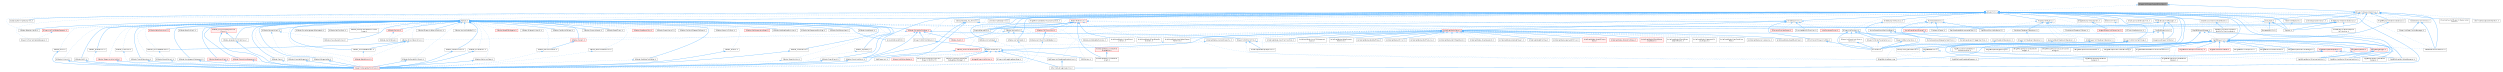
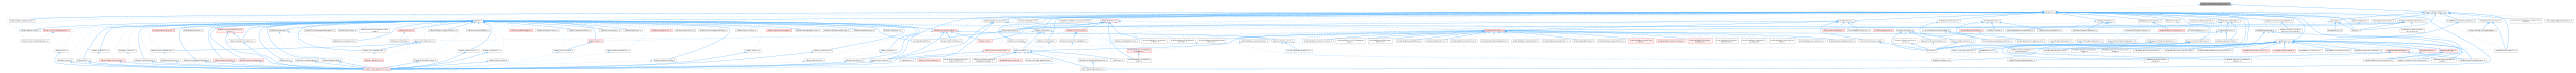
  digraph {
    fontname="Source Code Pro"
    node [color=grey40 fillcolor=white fontname="Source Code Pro" fontsize=10 shape=box style=filled]
    edge [color=steelblue1 dir=back fontname="Source Code Pro" fontsize=10 labelfontname=Helvetica labelfontsize=10 style=bold]
    n1 [color=gray40 fillcolor=grey60 fontcolor=black height=0.2 label="BlueprintPropertyGuidProvider.h" width=0.4]
    n2 [height=0.2 label="Blueprint.h" width=0.4]
    n3 [height=0.2 label="BlueprintGeneratedClass.h" width=0.4]
    n4 [height=0.2 label="AnimBlueprint.h" width=0.4]
    n5 [height=0.2 label="Engine.h" width=0.4]
    n6 [height=0.2 label="EngineSharedPCH.h" width=0.4]
    n7 [height=0.2 label="AnimBlueprintFactory.h" width=0.4]
    n8 [height=0.2 label="BPVariableDragDropAction.h" width=0.4]
    n9 [height=0.2 label="BehaviorTree.h" width=0.4]
    n10 [height=0.2 label="BlueprintEditor.h" width=0.4]
    n11 [height=0.2 label="MyBlueprintItemDragDropAction.h" width=0.4]
    n12 [height=0.2 label="BlueprintEditorModule.h" width=0.4]
    n13 [height=0.2 label="BlueprintEditorSettings.h" width=0.4]
    n14 [height=0.2 label="BlueprintEditorUtils.h" width=0.4]
    n15 [height=0.2 label="GameModeInfoCustomizer.h" width=0.4]
    n16 [height=0.2 label="BlueprintFactory.h" width=0.4]
    n17 [height=0.2 label="BlueprintVariableNodeSpawner.h" width=0.4]
    n18 [height=0.2 label="DisplayClusterBlueprint.h" width=0.4]
    n19 [height=0.2 label="EdGraphSchema_K2_Actions.h" width=0.4]
    n20 [height=0.2 label="RigVMBlueprint.h" width=0.4]
    n21 [height=0.2 label="RigVMEdGraphFunctionRefNode\lSpawner.h" width=0.4]
    n22 [height=0.2 label="RigVMEdGraphEnumNodeSpawner.h" width=0.4]
    n23 [height=0.2 label="RigVMEdGraphTemplateNode\lSpawner.h" width=0.4]
    n24 [height=0.2 label="RigVMEdGraphUnitNodeSpawner.h" width=0.4]
    n25 [height=0.2 label="RigVMEdGraphVariableNode\lSpawner.h" width=0.4]
    n26 [height=0.2 label="FindInBlueprintManager.h" width=0.4]
    n27 [height=0.2 label="GameplayAbilityBlueprint.h" width=0.4]
    n28 [height=0.2 label="GeometryCollectionAssetNodes.h" width=0.4]
    n29 [height=0.2 label="K2Node.h" width=0.4]
    n30 [height=0.2 label="K2Node_FunctionEntry.h" width=0.4]
    n31 [height=0.2 label="K2Node_MakeVariable.h" width=0.4]
    n32 [height=0.2 label="K2Node_Variable.h" width=0.4]
    n33 [height=0.2 label="K2Node_VariableGet.h" width=0.4]
    n34 [height=0.2 label="K2Node_VariableSet.h" width=0.4]
    n35 [height=0.2 label="KismetEditorUtilities.h" width=0.4]
    n36 [height=0.2 label="LevelScriptBlueprint.h" width=0.4]
    n37 [height=0.2 label="LevelSequenceDirector.h" width=0.4]
    n38 [color=red height=0.2 label="MemberReference.h" width=0.4]
    n39 [height=0.2 label="MovementUtils.h" width=0.4]
    n40 [height=0.2 label="MovieSceneEvent.h" width=0.4]
    n41 [height=0.2 label="MovieSceneEventSectionBase.h" width=0.4]
    n42 [height=0.2 label="RigVMVariableDetailCustomization.h" width=0.4]
    n43 [height=0.2 label="SCS_Node.h" width=0.4]
    n44 [height=0.2 label="ThumbnailHelpers.h" width=0.4]
    n45 [height=0.2 label="TimelineTemplate.h" width=0.4]
    n46 [height=0.2 label="WidgetBlueprintCompiler.h" width=0.4]
    n47 [height=0.2 label="AnimBlueprintGeneratedClass.h" width=0.4]
    n48 [height=0.2 label="DisplayClusterBlueprintGenerated\lClass.h" width=0.4]
    n49 [height=0.2 label="InheritableComponentHandler.h" width=0.4]
    n50 [height=0.2 label="RigVMBlueprintGeneratedClass.h" width=0.4]
    n51 [color=red fillcolor="#FFF0F0" height=0.2 label="AnimGraphNode_Base.h" width=0.4]
    n52 [color=red fillcolor="#FFF0F0" height=0.2 label="AnimInstanceProxy.h" width=0.4]
    n53 [height=0.2 label="EditorParentPlayerListObj.h" width=0.4]
    n54 [color=red fillcolor="#FFF0F0" height=0.2 label="IPersonaPreviewScene.h" width=0.4]
    n55 [height=0.2 label="PreviewMeshCollection.h" width=0.4]
    n56 [height=0.2 label="UnrealEdSharedPCH.h" width=0.4]
    n57 [height=0.2 label="UnrealEd.h" width=0.4]
    n58 [height=0.2 label="BTTask_RunBehavior.h" width=0.4]
    n59 [height=0.2 label="BlueprintDragDropMenuItem.h" width=0.4]
    n60 [color=red fillcolor="#FFF0F0" height=0.2 label="BlueprintEditorModes.h" width=0.4]
    n61 [height=0.2 label="IDisplayClusterConfigurator\lBlueprintEditor.h" width=0.4]
    n62 [height=0.2 label="SBlueprintEditorSelected\lDebugObjectWidget.h" width=0.4]
    n63 [height=0.2 label="SMyBlueprint.h" width=0.4]
    n64 [height=0.2 label="SSCSEditor.h" width=0.4]
    n65 [color=red fillcolor="#FFF0F0" height=0.2 label="WidgetBlueprintEditor.h" width=0.4]
    n66 [height=0.2 label="BlueprintTypePromotion.h" width=0.4]
    n67 [height=0.2 label="RigVMNewEditor.h" width=0.4]
    n68 [height=0.2 label="SRigVMActionMenu.cpp" width=0.4]
    n69 [height=0.2 label="AnimGraphNodeAlphaOptions.h" width=0.4]
    n70 [height=0.2 label="BlueprintFunctionLibrary\lFactory.h" width=0.4]
    n71 [height=0.2 label="BlueprintInterfaceFactory.h" width=0.4]
    n72 [height=0.2 label="BlueprintMacroFactory.h" width=0.4]
    n73 [color=red fillcolor="#FFF0F0" height=0.2 label="AnimGraphNode_LinkedAnim\lGraphBase.h" width=0.4]
    n74 [color=red fillcolor="#FFF0F0" height=0.2 label="BlueprintGraphDefinitions.h" width=0.4]
    n75 [height=0.2 label="RigVMEdGraphSchema.h" width=0.4]
    n76 [height=0.2 label="RigVMGraphDetailCustomization.h" width=0.4]
    n77 [height=0.2 label="RigVMLocalVariableDetail\lCustomization.h" width=0.4]
    n78 [height=0.2 label="RigVMCommentNodeDetailCustomization.h" width=0.4]
    n79 [color=red fillcolor="#FFF0F0" height=0.2 label="RigVMEdGraphNodeSpawner.h" width=0.4]
    n80 [color=red fillcolor="#FFF0F0" height=0.2 label="RigVMEditorBlueprintLibrary.h" width=0.4]
    n81 [color=red fillcolor="#FFF0F0" height=0.2 label="RigVMTreeToolkitNode.h" width=0.4]
    n82 [height=0.2 label="RigVMVariantDetailCustomization.h" width=0.4]
    n83 [height=0.2 label="SRigVMDetailsInspector.h" width=0.4]
    n84 [height=0.2 label="SRigVMExecutionStackView.h" width=0.4]
    n85 [height=0.2 label="SRigVMGraphBreakLinksWidget.h" width=0.4]
    n86 [height=0.2 label="SRigVMGraphChangePinType.h" width=0.4]
    n87 [height=0.2 label="SRigVMGraphFunctionBulkEdit\lWidget.h" width=0.4]
    n88 [height=0.2 label="SRigVMGraphFunctionLocalization\lWidget.h" width=0.4]
    n89 [color=red fillcolor="#FFF0F0" height=0.2 label="SRigVMGraphNode.h" width=0.4]
    n90 [height=0.2 label="SRigVMGraphPinUserDataPath.h" width=0.4]
    n91 [height=0.2 label="SRigVMGraphPinVariableBinding.h" width=0.4]
    n92 [color=red fillcolor="#FFF0F0" height=0.2 label="SRigVMLogWidget.h" width=0.4]
    n93 [height=0.2 label="FindInBlueprints.h" width=0.4]
    n94 [height=0.2 label="ImaginaryBlueprintData.h" width=0.4]
    n95 [height=0.2 label="ReplaceNodeReferencesHelper.h" width=0.4]
    n96 [height=0.2 label="GeometryCollectionStatic\lMeshToCollectionNode.h" width=0.4]
    n97 [height=0.2 label="K2Node_AnimNodeReference.h" width=0.4]
    n98 [color=red fillcolor="#FFF0F0" height=0.2 label="BlueprintFieldNodeSpawner.h" width=0.4]
    n99 [height=0.2 label="K2Node_AssignmentStatement.h" width=0.4]
    n100 [color=red fillcolor="#FFF0F0" height=0.2 label="K2Node_BaseAsyncTask.h" width=0.4]
    n101 [color=red fillcolor="#FFF0F0" height=0.2 label="K2Node_BaseMCDelegate.h" width=0.4]
    n102 [height=0.2 label="K2Node_BitmaskLiteral.h" width=0.4]
    n103 [height=0.2 label="K2Node_BreakStruct.h" width=0.4]
    n104 [color=red fillcolor="#FFF0F0" height=0.2 label="K2Node_CallFunction.h" width=0.4]
    n105 [height=0.2 label="K2Node_CastByteToEnum.h" width=0.4]
    n106 [height=0.2 label="K2Node_ClassDynamicCast.h" width=0.4]
    n107 [color=red fillcolor="#FFF0F0" height=0.2 label="K2Node_ConstructObjectFrom\lClass.h" width=0.4]
    n108 [height=0.2 label="K2Node_SpawnActorFromClass.h" width=0.4]
    n109 [height=0.2 label="K2Node_ConvertAsset.h" width=0.4]
    n110 [height=0.2 label="K2Node_Copy.h" width=0.4]
    n111 [height=0.2 label="K2Node_CreateDelegate.h" width=0.4]
    n112 [height=0.2 label="K2Node_DeadClass.h" width=0.4]
    n113 [height=0.2 label="K2Node_DelegateSet.h" width=0.4]
    n114 [height=0.2 label="K2Node_DoOnceMultiInput.h" width=0.4]
    n115 [height=0.2 label="K2Node_DynamicCast.h" width=0.4]
    n116 [height=0.2 label="K2Node_EaseFunction.h" width=0.4]
    n117 [color=red fillcolor="#FFF0F0" height=0.2 label="K2Node_EditablePinBase.h" width=0.4]
    n118 [color=red fillcolor="#FFF0F0" height=0.2 label="K2Node_Tunnel.h" width=0.4]
    n119 [height=0.2 label="K2Node_MacroInstance.h" width=0.4]
    n120 [color=red fillcolor="#FFF0F0" height=0.2 label="K2Node_EnumEquality.h" width=0.4]
    n121 [height=0.2 label="K2Node_EnumLiteral.h" width=0.4]
    n122 [color=red fillcolor="#FFF0F0" height=0.2 label="K2Node_ExecutionSequence.h" width=0.4]
    n123 [height=0.2 label="K2Node_ForEachElementInEnum.h" width=0.4]
    n124 [height=0.2 label="K2Node_FormatText.h" width=0.4]
    n125 [height=0.2 label="K2Node_GenericToText.h" width=0.4]
    n126 [height=0.2 label="K2Node_GetArrayItem.h" width=0.4]
    n127 [height=0.2 label="K2Node_GetClassDefaults.h" width=0.4]
    n128 [height=0.2 label="K2Node_GetDataTableRow.h" width=0.4]
    n129 [color=red fillcolor="#FFF0F0" height=0.2 label="K2Node_GetEnumeratorName.h" width=0.4]
    n130 [height=0.2 label="K2Node_GetNumEnumEntries.h" width=0.4]
    n131 [height=0.2 label="K2Node_GetSequenceBinding.h" width=0.4]
    n132 [height=0.2 label="K2Node_GetSubsystem.h" width=0.4]
    n133 [height=0.2 label="K2Node_IfThenElse.h" width=0.4]
    n134 [height=0.2 label="K2Node_InputAction.h" width=0.4]
    n135 [height=0.2 label="K2Node_InputKey.h" width=0.4]
    n136 [height=0.2 label="K2Node_InputTouch.h" width=0.4]
    n137 [height=0.2 label="K2Node_Knot.h" width=0.4]
    n138 [height=0.2 label="K2Node_Literal.h" width=0.4]
    n139 [height=0.2 label="K2Node_LoadAsset.h" width=0.4]
    n140 [color=red fillcolor="#FFF0F0" height=0.2 label="K2Node_MakeContainer.h" width=0.4]
    n141 [color=red fillcolor="#FFF0F0" height=0.2 label="K2Node_MakeStruct.h" width=0.4]
    n142 [height=0.2 label="K2Node_MapForEach.h" width=0.4]
    n143 [height=0.2 label="K2Node_PureAssignmentStatement.h" width=0.4]
    n144 [height=0.2 label="K2Node_Select.h" width=0.4]
    n145 [height=0.2 label="K2Node_Self.h" width=0.4]
    n146 [height=0.2 label="K2Node_SetForEach.h" width=0.4]
    n147 [height=0.2 label="K2Node_SetVariableOnPersistent\lFrame.h" width=0.4]
    n148 [height=0.2 label="K2Node_SpawnActor.h" width=0.4]
    n149 [height=0.2 label="K2Node_StructMemberGet.h" width=0.4]
    n150 [height=0.2 label="K2Node_StructMemberSet.h" width=0.4]
    n151 [height=0.2 label="K2Node_StructOperation.h" width=0.4]
    n152 [color=red fillcolor="#FFF0F0" height=0.2 label="K2Node_Switch.h" width=0.4]
    n153 [height=0.2 label="K2Node_SwitchEnum.h" width=0.4]
    n154 [color=red fillcolor="#FFF0F0" height=0.2 label="K2Node_TemporaryVariable.h" width=0.4]
    n155 [height=0.2 label="K2Node_Timeline.h" width=0.4]
    n156 [height=0.2 label="K2Node_BlueprintMacroFactory.h" width=0.4]
    n157 [height=0.2 label="K2Node_TunnelBoundary.h" width=0.4]
    n158 [height=0.2 label="K2Node_VariableSetRef.h" width=0.4]
    n159 [height=0.2 label="BlueprintCompilationManager.h" width=0.4]
    n160 [height=0.2 label="AnimGraphNode_BlendBoneBy\lChannel.h" width=0.4]
    n161 [height=0.2 label="AnimGraphNode_LinkedInput\lLiteral.h" width=0.4]
    n162 [height=0.2 label="AnimGraphNode_LinkedAnim\lGraph.h" width=0.4]
    n163 [height=0.2 label="K2Node_CallFunctionOnMember.h" width=0.4]
    n164 [color=red fillcolor="#FFF0F0" height=0.2 label="K2Node_Event.h" width=0.4]
    n165 [color=red fillcolor="#FFF0F0" height=0.2 label="K2Node_FunctionTerminator.h" width=0.4]
    n166 [height=0.2 label="ClipboardTypes.h" width=0.4]
    n167 [color=red fillcolor="#FFF0F0" height=0.2 label="MovieSceneEventChannel.h" width=0.4]
    n168 [height=0.2 label="MovieSceneEventRepeaterSection.h" width=0.4]
    n169 [height=0.2 label="RigVMLocalVariableDetail.h" width=0.4]
    n170 [height=0.2 label="MovieSceneEventTriggerSection.h" width=0.4]
    n171 [height=0.2 label="AnimBlueprintThumbnailRenderer.h" width=0.4]
    n172 [height=0.2 label="BlueprintThumbnailRenderer.h" width=0.4]
    n173 [height=0.2 label="ClassThumbnailRenderer.h" width=0.4]
    n174 [height=0.2 label="FleshAssetThumbnailScene.h" width=0.4]
    n175 [height=0.2 label="SkeletalMeshThumbnailRenderer.h" width=0.4]
    n176 [height=0.2 label="SkeletonThumbnailRenderer.h" width=0.4]
    n177 [color=red fillcolor="#FFF0F0" height=0.2 label="WidgetBlueprintExtension.h" width=0.4]
    n178 [height=0.2 label="AnimGraphNodeBinding.h" width=0.4]
    n179 [height=0.2 label="AnimGraphNode_ApplyAdditive.h" width=0.4]
    n180 [height=0.2 label="AnimGraphNode_ApplyMeshSpace\lAdditive.h" width=0.4]
    n181 [color=red fillcolor="#FFF0F0" height=0.2 label="AnimGraphNode_AssetPlayer\lBase.h" width=0.4]
    n182 [color=red fillcolor="#FFF0F0" height=0.2 label="AnimGraphNode_BlendListBase.h" width=0.4]
    n183 [color=red fillcolor="#FFF0F0" height=0.2 label="AnimGraphNode_BlendSpace\lGraphBase.h" width=0.4]
    n184 [height=0.2 label="AnimGraphNode_BlendSpace\lSampleResult.h" width=0.4]
    n185 [height=0.2 label="AnimGraphNode_ComponentTo\lLocalSpace.h" width=0.4]
    n186 [height=0.2 label="AnimGraphNode_CopyPoseFrom\lMesh.h" width=0.4]
    n187 [height=0.2 label="AnimGraphNode_CurveSource.h" width=0.4]
    n188 [height=0.2 label="AnimGraphNode_CustomProperty.h" width=0.4]
    n189 [height=0.2 label="AnimGraphNode_DeadBlending.h" width=0.4]
    n190 [height=0.2 label="AnimGraphNode_Inertialization.h" width=0.4]
    n191 [height=0.2 label="AnimGraphNode_LocalToComponent\lSpace.h" width=0.4]
    n192 [height=0.2 label="AnimGraphNode_MakeDynamic\lAdditive.h" width=0.4]
    n193 [height=0.2 label="AnimGraphNode_MeshRefPose.h" width=0.4]
    n194 [height=0.2 label="AnimGraphNode_Mirror.h" width=0.4]
    n195 [height=0.2 label="AnimGraphNode_ModifyCurve.h" width=0.4]
    n196 [height=0.2 label="AnimGraphNode_MultiWayBlend.h" width=0.4]
    n197 [height=0.2 label="AnimGraphNode_PoseSnapshot.h" width=0.4]
    n198 [height=0.2 label="AnimGraphNode_RandomPlayer.h" width=0.4]
    n199 [height=0.2 label="AnimBlueprintPostCompile\lValidation.h" width=0.4]
    n1 -> n2 [style=dashed]
    n1 -> n3
    n2 -> n4
    n2 -> n5
    n2 -> n6 [style=dashed]
    n2 -> n7
    n2 -> n8
    n2 -> n9
    n2 -> n10 [style=dashed]
    n2 -> n11 [style=dashed]
    n2 -> n12 [style=dashed]
    n2 -> n13
    n2 -> n14 [style=dashed]
    n2 -> n15 [style=dashed]
    n2 -> n16 [style=dashed]
    n2 -> n17 [style=dashed]
    n2 -> n18 [style=dashed]
    n2 -> n19
    n2 -> n20
    n2 -> n21
    n2 -> n22 [style=dashed]
    n2 -> n23
    n2 -> n24 [style=dashed]
    n2 -> n25
    n2 -> n26
    n2 -> n27
    n2 -> n28
    n2 -> n29
    n2 -> n30
    n2 -> n31 [style=dashed]
    n2 -> n32
    n2 -> n33
    n2 -> n34
    n2 -> n35 [style=dashed]
    n2 -> n36
    n2 -> n37 [style=dashed]
    n2 -> n38 [style=dashed]
    n2 -> n39 [style=dashed]
    n2 -> n40 [style=dashed]
    n2 -> n41 [style=dashed]
    n2 -> n42
    n2 -> n43 [style=dashed]
    n2 -> n44
    n2 -> n45
    n2 -> n46
    n3 -> n5
    n3 -> n6 [style=dashed]
    n3 -> n15
    n3 -> n35 [style=dashed]
    n3 -> n37
    n3 -> n43
    n3 -> n47 [style=dashed]
    n3 -> n48
    n3 -> n49 [style=dashed]
    n3 -> n50
    n4 -> n5 [style=dashed]
    n4 -> n6
    n4 -> n51
    n4 -> n52 [style=dashed]
    n4 -> n53
    n4 -> n54 [style=dashed]
    n4 -> n55
+   n6 -> n56
    n7 -> n57
    n9 -> n58 [style=dashed]
    n10 -> n8
    n10 -> n11 [style=dashed]
    n10 -> n59 [style=dashed]
    n10 -> n60 [style=dashed]
    n10 -> n61 [style=dashed]
    n10 -> n62
    n10 -> n63 [style=dashed]
    n10 -> n64
    n10 -> n65 [style=dashed]
    n11 -> n8
-   n12 -> n10
+   n32 -> n10
    n13 -> n66
    n13 -> n67
    n13 -> n68 [style=dashed]
    n14 -> n15 [style=dashed]
    n14 -> n68 [style=dashed]
    n14 -> n69
    n16 -> n57
    n16 -> n70 [style=dashed]
    n16 -> n71
    n16 -> n72
    n19 -> n63
    n19 -> n73 [style=dashed]
    n19 -> n74
    n19 -> n75 [style=dashed]
    n20 -> n21 [style=dashed]
    n20 -> n24
    n20 -> n68
    n20 -> n76 [style=dashed]
    n20 -> n77 [style=dashed]
    n20 -> n78
    n20 -> n79 [style=dashed]
    n20 -> n80
    n20 -> n81
    n20 -> n82
    n20 -> n83 [style=dashed]
    n20 -> n84
    n20 -> n85
    n20 -> n86
    n20 -> n87
    n20 -> n88
    n20 -> n89
    n20 -> n90 [style=dashed]
    n20 -> n91
    n20 -> n92
    n26 -> n93
    n26 -> n94
    n26 -> n95
    n28 -> n96
    n29 -> n31
    n29 -> n32 [style=dashed]
    n29 -> n51 [style=dashed]
    n29 -> n56
    n29 -> n97 [style=dashed]
    n29 -> n98 [style=dashed]
    n29 -> n99
    n29 -> n100
    n29 -> n101 [style=dashed]
    n29 -> n102 [style=dashed]
    n29 -> n103 [style=dashed]
    n29 -> n104 [style=dashed]
    n29 -> n105
    n29 -> n106
    n29 -> n107 [style=dashed]
    n29 -> n108
    n29 -> n109
    n29 -> n110
    n29 -> n111 [style=dashed]
    n29 -> n112
    n29 -> n113
    n29 -> n114 [style=dashed]
    n29 -> n115
    n29 -> n116
    n29 -> n117
    n29 -> n118
    n29 -> n119 [style=dashed]
    n29 -> n120 [style=dashed]
    n29 -> n121 [style=dashed]
    n29 -> n122
    n29 -> n123 [style=dashed]
    n29 -> n124 [style=dashed]
    n29 -> n125 [style=dashed]
    n29 -> n126 [style=dashed]
    n29 -> n127 [style=dashed]
    n29 -> n128
    n29 -> n129 [style=dashed]
    n29 -> n130
    n29 -> n131 [style=dashed]
    n29 -> n132
    n29 -> n133
    n29 -> n134 [style=dashed]
    n29 -> n135
    n29 -> n136
    n29 -> n137 [style=dashed]
    n29 -> n138 [style=dashed]
    n29 -> n139 [style=dashed]
    n29 -> n140
    n29 -> n141 [style=dashed]
    n29 -> n142 [style=dashed]
    n29 -> n143 [style=dashed]
    n29 -> n144 [style=dashed]
    n29 -> n145
    n29 -> n146 [style=dashed]
    n29 -> n147 [style=dashed]
    n29 -> n148
    n29 -> n149 [style=dashed]
    n29 -> n150
    n29 -> n151 [style=dashed]
    n29 -> n152
    n29 -> n153 [style=dashed]
    n29 -> n154 [style=dashed]
    n29 -> n155 [style=dashed]
    n29 -> n156
    n29 -> n157
    n29 -> n158 [style=dashed]
    n30 -> n74
    n32 -> n33 [style=dashed]
    n32 -> n34 [style=dashed]
    n32 -> n68 [style=dashed]
    n32 -> n151 [style=dashed]
    n33 -> n74 [style=dashed]
    n34 -> n74 [style=dashed]
    n35 -> n15
    n35 -> n159
    n38 -> n6
    n38 -> n32 [style=dashed]
    n38 -> n51 [style=dashed]
    n38 -> n95 [style=dashed]
    n38 -> n104
    n38 -> n160 [style=dashed]
    n38 -> n161
    n38 -> n162
    n38 -> n163 [style=dashed]
    n38 -> n164
    n38 -> n165 [style=dashed]
    n40 -> n41 [style=dashed]
    n40 -> n166
    n40 -> n167 [style=dashed]
    n40 -> n168
    n40 -> n169
    n41 -> n168 [style=dashed]
    n41 -> n170
    n43 -> n5
    n43 -> n39
    n43 -> n64 [style=dashed]
    n44 -> n57 [style=dashed]
    n44 -> n171 [style=dashed]
-   n176 -> n172 [style=dashed]
+   n44 -> n172 [style=dashed]
    n44 -> n173 [style=dashed]
    n44 -> n174 [style=dashed]
    n44 -> n175 [style=dashed]
    n44 -> n176
    n45 -> n5 [style=dashed]
    n46 -> n177
    n47 -> n5
    n47 -> n6
    n47 -> n51
    n47 -> n199 [style=dashed]
    n50 -> n20
    n51 -> n69 [style=dashed]
    n51 -> n97 [style=dashed]
    n51 -> n160 [style=dashed]
    n51 -> n161 [style=dashed]
    n51 -> n178
    n51 -> n179 [style=dashed]
    n51 -> n180
    n51 -> n181
    n51 -> n182 [style=dashed]
    n51 -> n183
    n51 -> n184 [style=dashed]
    n51 -> n185 [style=dashed]
    n51 -> n186 [style=dashed]
    n51 -> n187 [style=dashed]
    n51 -> n188 [style=dashed]
    n51 -> n189
    n51 -> n190
    n51 -> n191
    n51 -> n192
    n51 -> n193
    n51 -> n194
    n51 -> n195 [style=dashed]
    n51 -> n196 [style=dashed]
    n51 -> n197 [style=dashed]
    n51 -> n198 [style=dashed]
    n53 -> n57
    n67 -> n68 [style=dashed]
    n67 -> n76 [style=dashed]
    n70 -> n57
    n71 -> n57 [style=dashed]
    n72 -> n57
    n73 -> n162
    n75 -> n20 [style=dashed]
    n75 -> n76
    n75 -> n77
    n79 -> n21 [style=dashed]
    n79 -> n22
    n79 -> n23 [style=dashed]
    n79 -> n24
    n79 -> n25 [style=dashed]
    n89 -> n76 [style=dashed]
    n92 -> n76
    n92 -> n82
    n93 -> n10
    n93 -> n13 [style=dashed]
    n93 -> n94
    n98 -> n17 [style=dashed]
    n99 -> n74
    n100 -> n74 [style=dashed]
    n103 -> n74 [style=dashed]
    n104 -> n163
    n107 -> n74
    n107 -> n108
    n108 -> n74
    n110 -> n74 [style=dashed]
    n111 -> n74
    n113 -> n74
    n114 -> n74
    n115 -> n74 [style=dashed]
    n115 -> n106 [style=dashed]
    n116 -> n74
    n117 -> n12
    n117 -> n14
    n117 -> n30
    n117 -> n56 [style=dashed]
    n117 -> n118 [style=dashed]
    n117 -> n164
    n118 -> n119
    n119 -> n74 [style=dashed]
    n122 -> n74 [style=dashed]
    n124 -> n74
    n126 -> n74
    n127 -> n74 [style=dashed]
    n128 -> n74 [style=dashed]
    n133 -> n74
    n134 -> n74 [style=dashed]
    n135 -> n74 [style=dashed]
    n136 -> n74
    n137 -> n74
    n138 -> n74
    n144 -> n74
    n145 -> n74
    n148 -> n74 [style=dashed]
    n149 -> n103 [style=dashed]
    n150 -> n141 [style=dashed]
    n151 -> n141 [style=dashed]
    n151 -> n149
    n151 -> n150
    n152 -> n153 [style=dashed]
    n154 -> n74
    n155 -> n74 [style=dashed]
    n157 -> n74
    n163 -> n74 [style=dashed]
    n165 -> n30
    n167 -> n170 [style=dashed]
    n171 -> n57
    n172 -> n57 [style=dashed]
    n173 -> n57 [style=dashed]
    n175 -> n57 [style=dashed]
    n180 -> n165 [style=dashed]
    n188 -> n73 [style=dashed]
  }
